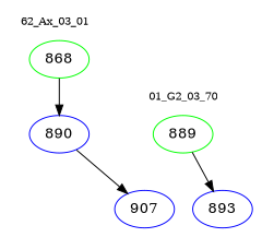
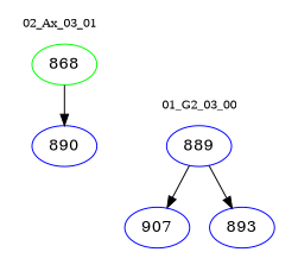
  digraph {
    node [color=blue]
    edge [color=black]
    n1 [color=green label=868]
    n2 [label=890]
-   n3 [color=green label=889]
+   n3 [label=889]
    n4 [label=893]
    n5 [label=907]
    subgraph cluster_1 {
      color=white
      fontsize=10
-     label="62_Ax_03_01"
+     label="02_Ax_03_01"
      n1
      n2
    }
    subgraph cluster_2 {
      color=white
      fontsize=10
-     label="01_G2_03_70"
+     label="01_G2_03_00"
      n3
      n4
      n5
    }
    n1 -> n2
    n3 -> n4
-   n2 -> n5
+   n3 -> n5
  }
